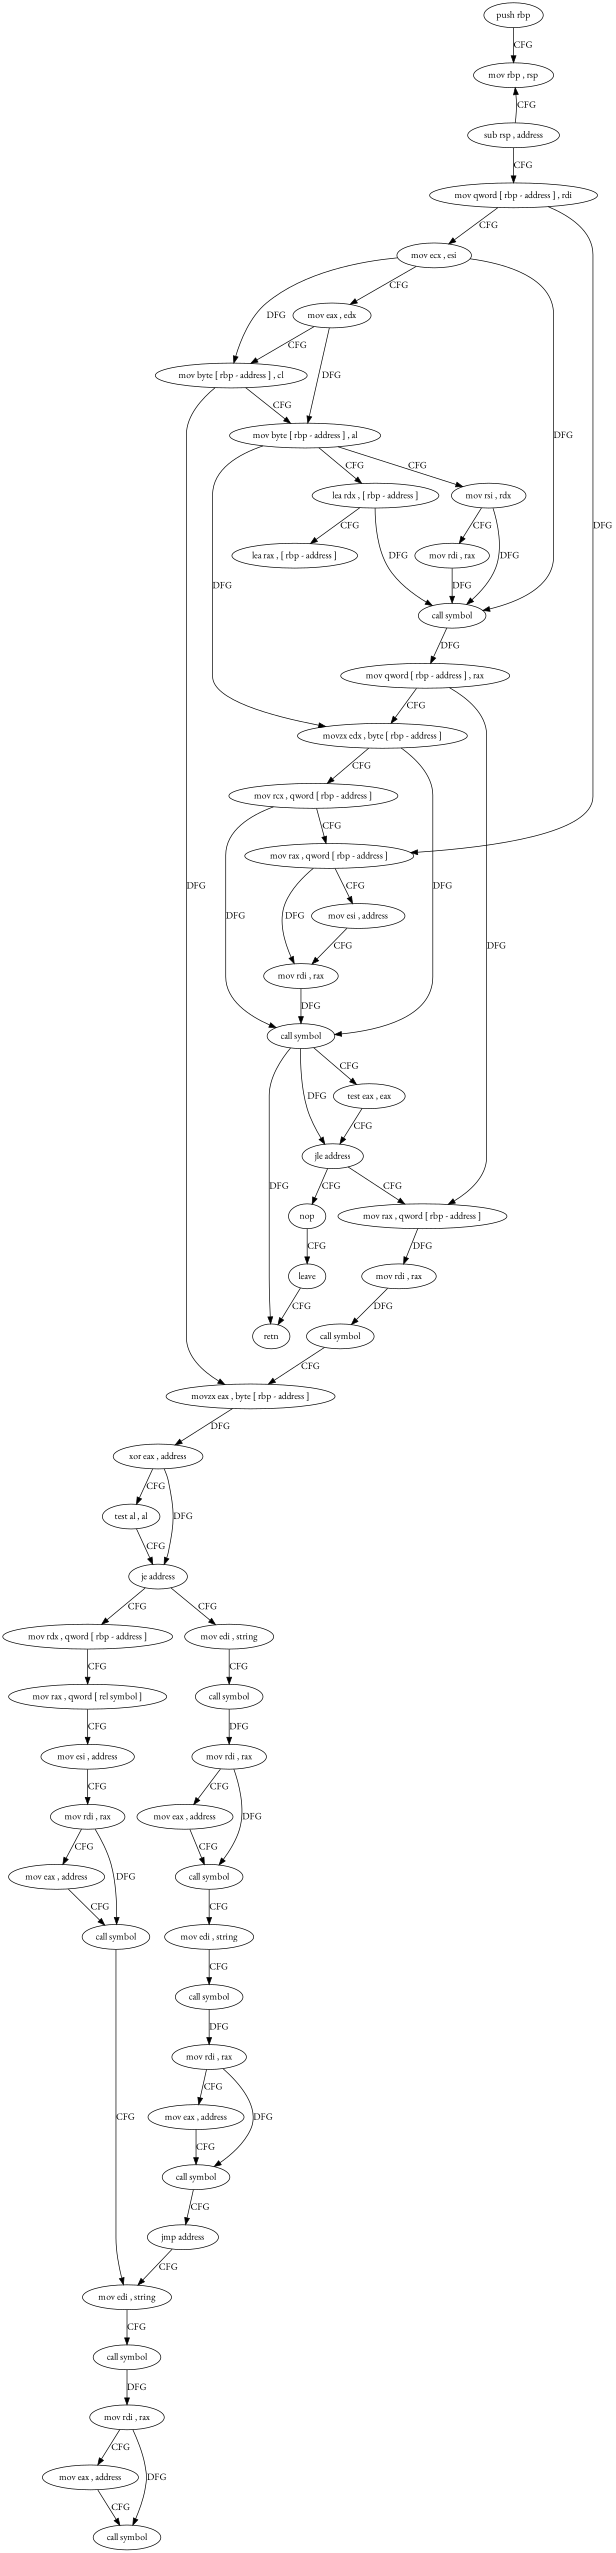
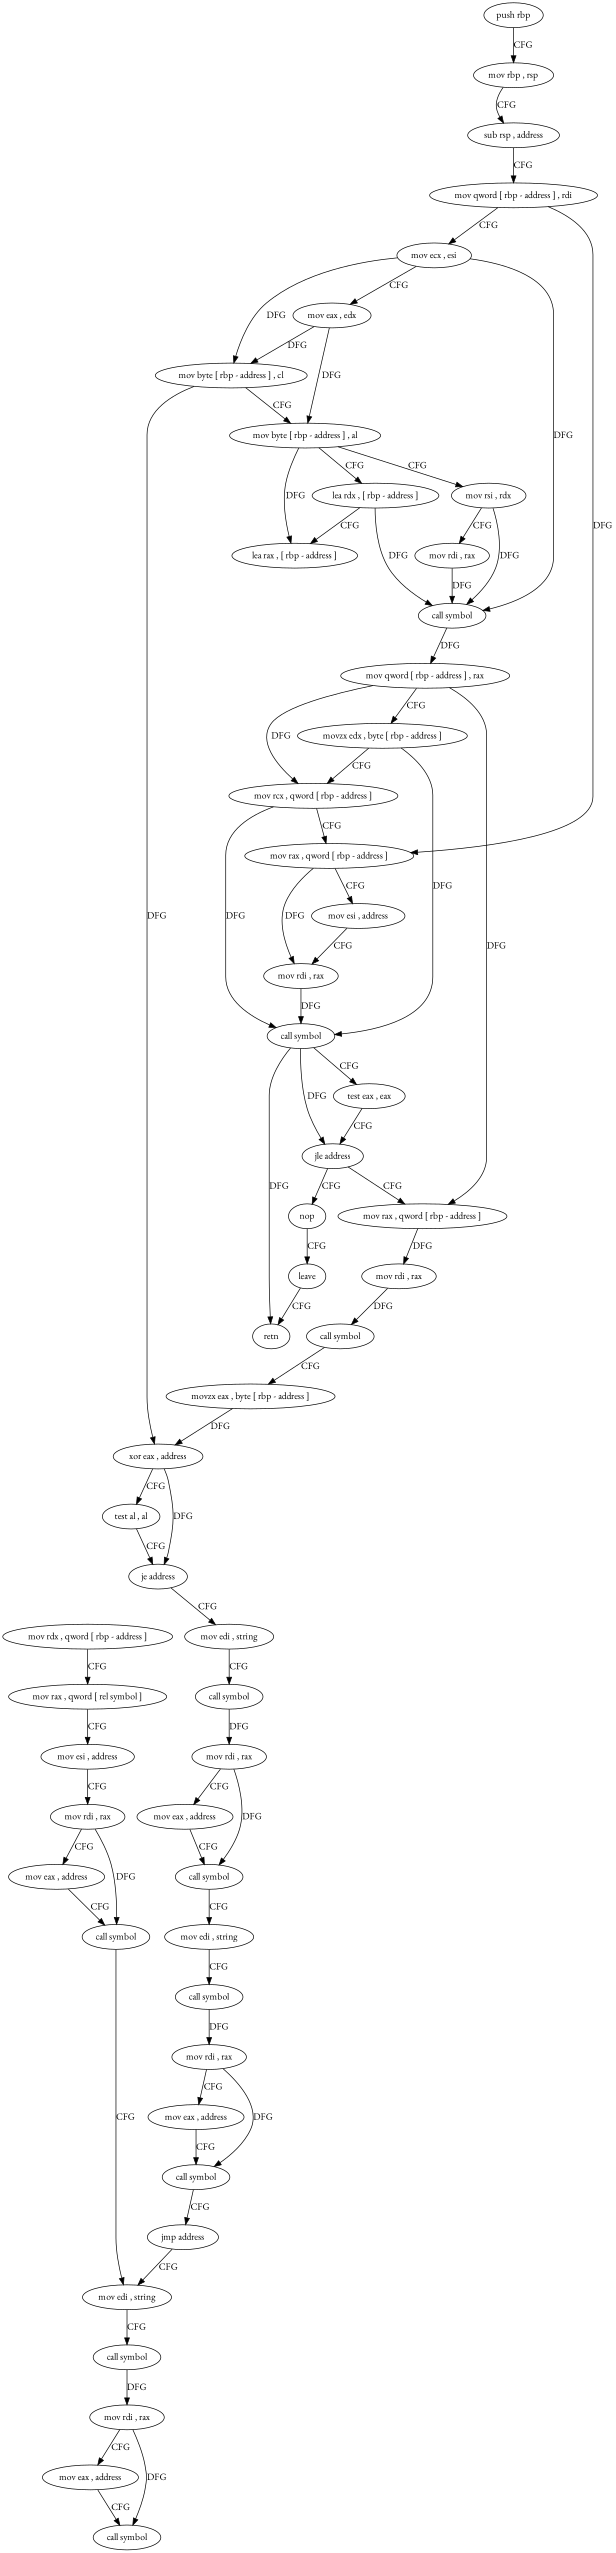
  digraph {
    fontname="EB Garamond"
    node [fontname="EB Garamond"]
    edge [fontname="EB Garamond"]
    n1 [label="push rbp"]
    n2 [label="mov rbp , rsp"]
    n3 [label="sub rsp , address"]
    n4 [label="mov qword [ rbp - address ] , rdi"]
    n5 [label="mov ecx , esi"]
    n6 [label="mov rax , qword [ rbp - address ]"]
    n7 [label="mov eax , edx"]
    n8 [label="mov byte [ rbp - address ] , cl"]
    n9 [label="call symbol"]
    n10 [label="mov esi , address"]
    n11 [label="mov rdi , rax"]
    n12 [label="mov byte [ rbp - address ] , al"]
    n13 [label="movzx eax , byte [ rbp - address ]"]
    n14 [label="mov qword [ rbp - address ] , rax"]
    n15 [label="lea rdx , [ rbp - address ]"]
    n16 [label="movzx edx , byte [ rbp - address ]"]
    n17 [label="mov rsi , rdx"]
    n18 [label="xor eax , address"]
    n19 [label="lea rax , [ rbp - address ]"]
    n20 [label="mov rcx , qword [ rbp - address ]"]
    n21 [label="call symbol"]
    n22 [label="mov rdi , rax"]
    n23 [label="mov rax , qword [ rbp - address ]"]
    n24 [label="mov rdi , rax"]
    n25 [label="test eax , eax"]
    n26 [label="jle address"]
    n27 [label=retn]
    n28 [label=nop]
    n29 [label=leave]
    n30 [label="call symbol"]
    n31 [label="test al , al"]
    n32 [label="je address"]
    n33 [label="mov rdx , qword [ rbp - address ]"]
    n34 [label="mov edi , string"]
    n35 [label="mov rax , qword [ rel symbol ]"]
    n36 [label="call symbol"]
    n37 [label="mov esi , address"]
    n38 [label="mov rdi , rax"]
    n39 [label="mov rdi , rax"]
    n40 [label="mov eax , address"]
    n41 [label="call symbol"]
    n42 [label="mov edi , string"]
    n43 [label="call symbol"]
    n44 [label="mov rdi , rax"]
    n45 [label="mov eax , address"]
    n46 [label="call symbol"]
    n47 [label="mov edi , string"]
    n48 [label="call symbol"]
    n49 [label="mov rdi , rax"]
    n50 [label="mov eax , address"]
    n51 [label="call symbol"]
    n52 [label="jmp address"]
    n53 [label="mov eax , address"]
    n54 [label="call symbol"]
    n1 -> n2 [label=CFG]
-   n3 -> n2 [label=CFG]
+   n2 -> n3 [label=CFG]
    n3 -> n4 [label=CFG]
    n4 -> n5 [label=CFG]
    n4 -> n6 [label=DFG]
    n5 -> n7 [label=CFG]
    n5 -> n8 [label=DFG]
    n5 -> n9 [label=DFG]
    n6 -> n10 [label=CFG]
    n6 -> n11 [label=DFG]
-   n7 -> n8 [label=CFG]
+   n7 -> n8 [label=DFG]
    n7 -> n12 [label=DFG]
    n8 -> n12 [label=CFG]
-   n8 -> n13 [label=DFG]
+   n8 -> n18 [label=DFG]
    n9 -> n14 [label=DFG]
    n10 -> n11 [label=CFG]
    n11 -> n21 [label=DFG]
    n12 -> n15 [label=CFG]
-   n12 -> n16 [label=DFG]
+   n12 -> n19 [label=DFG]
    n12 -> n17 [label=CFG]
    n13 -> n18 [label=DFG]
    n14 -> n16 [label=CFG]
+   n14 -> n20 [label=DFG]
    n14 -> n23 [label=DFG]
    n15 -> n9 [label=DFG]
    n15 -> n19 [label=CFG]
    n16 -> n20 [label=CFG]
    n16 -> n21 [label=DFG]
    n17 -> n9 [label=DFG]
    n17 -> n22 [label=CFG]
    n18 -> n31 [label=CFG]
    n18 -> n32 [label=DFG]
    n20 -> n6 [label=CFG]
    n20 -> n21 [label=DFG]
    n21 -> n25 [label=CFG]
    n21 -> n26 [label=DFG]
    n21 -> n27 [label=DFG]
    n22 -> n9 [label=DFG]
    n23 -> n24 [label=DFG]
    n24 -> n30 [label=DFG]
    n25 -> n26 [label=CFG]
    n26 -> n23 [label=CFG]
    n26 -> n28 [label=CFG]
    n28 -> n29 [label=CFG]
    n29 -> n27 [label=CFG]
    n30 -> n13 [label=CFG]
    n31 -> n32 [label=CFG]
-   n32 -> n33 [label=CFG]
    n32 -> n34 [label=CFG]
    n33 -> n35 [label=CFG]
    n34 -> n36 [label=CFG]
    n35 -> n37 [label=CFG]
    n36 -> n38 [label=DFG]
    n37 -> n39 [label=CFG]
    n38 -> n45 [label=CFG]
    n38 -> n46 [label=DFG]
    n39 -> n40 [label=CFG]
    n39 -> n41 [label=DFG]
    n40 -> n41 [label=CFG]
    n41 -> n42 [label=CFG]
    n42 -> n43 [label=CFG]
    n43 -> n44 [label=DFG]
    n44 -> n53 [label=CFG]
    n44 -> n54 [label=DFG]
    n45 -> n46 [label=CFG]
    n46 -> n47 [label=CFG]
    n47 -> n48 [label=CFG]
    n48 -> n49 [label=DFG]
    n49 -> n50 [label=CFG]
    n49 -> n51 [label=DFG]
    n50 -> n51 [label=CFG]
    n51 -> n52 [label=CFG]
    n52 -> n42 [label=CFG]
    n53 -> n54 [label=CFG]
  }
